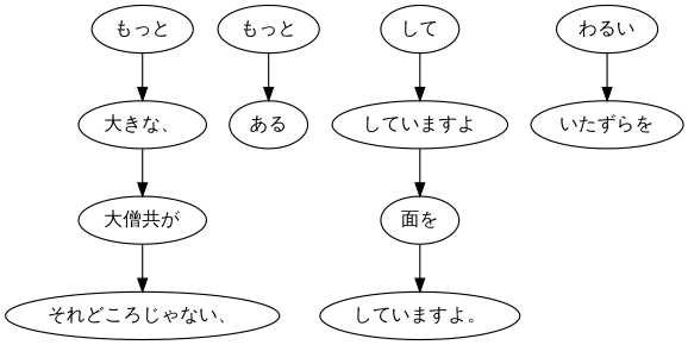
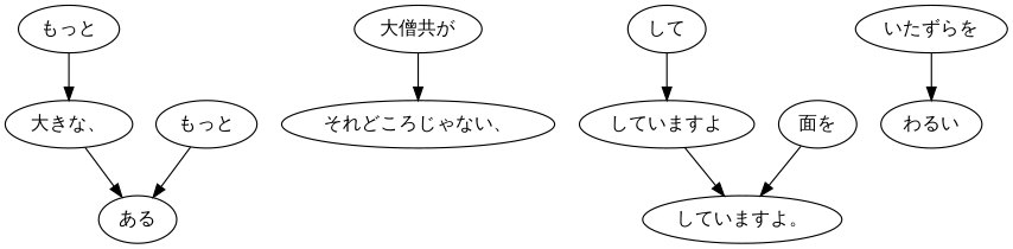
  digraph {
    n1 [label="もっと"]
    n2 [label="大きな、"]
    n3 [label="大僧共が"]
    n4 [label="それどころじゃない、"]
    n5 [label="もっと"]
    n6 [label="ある"]
    n7 [label="していますよ。"]
    n8 [label="わるい"]
    n9 [label="いたずらを"]
    n10 [label="して"]
    n11 [label="していますよ"]
    n12 [label="面を"]
    n1 -> n2
-   n2 -> n3
+   n2 -> n6
    n3 -> n4
    n5 -> n6
-   n8 -> n9
+   n9 -> n8
    n10 -> n11
-   n11 -> n12
+   n11 -> n7
    n12 -> n7
  }
